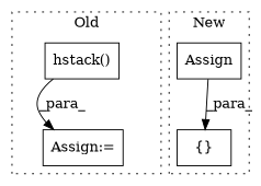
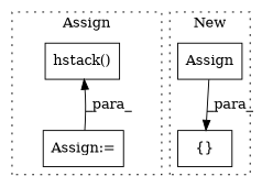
  digraph {
    node [shape=box]
    n1 [a=75 l="10,1" label="hstack()" s="15075,15112"]
    n2 [a=68 l=3 label="Assign:=" s=15072]
    n3 [a=63 l="20,0" label=Assign s="15467,0"]
    n4 [a=59 l="14,0" label="{}" s="15453,15536"]
    subgraph cluster_1 {
-     label=Old
+     label=Assign
      style=dotted
      n1
      n2
    }
    subgraph cluster_2 {
      label=New
      style=dotted
      n3
      n4
    }
-   n1 -> n2 [label=_para_]
+   n2 -> n1 [label=_para_]
    n3 -> n4 [label=_para_]
  }
